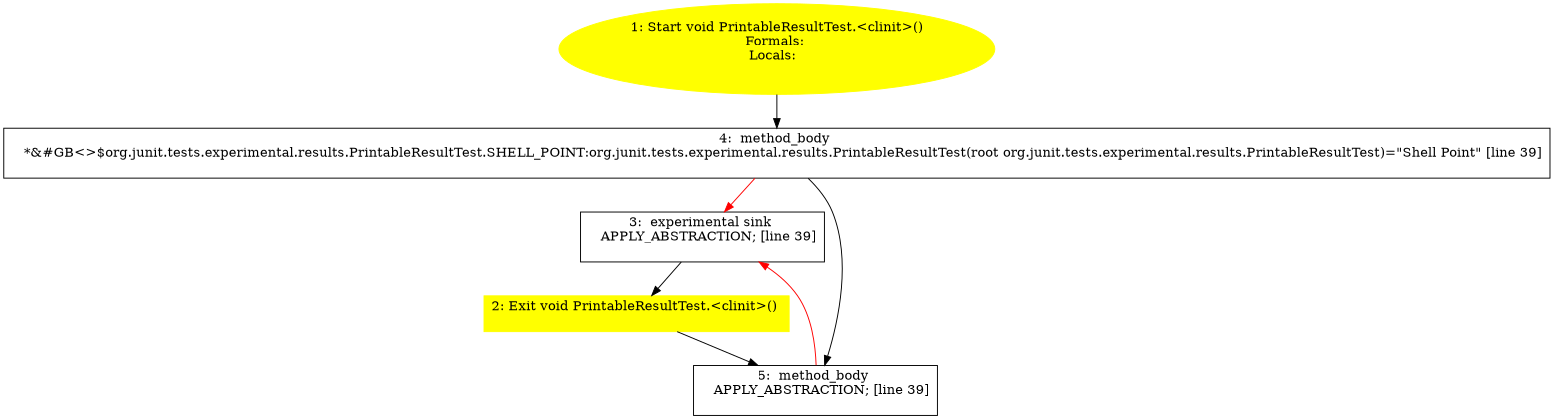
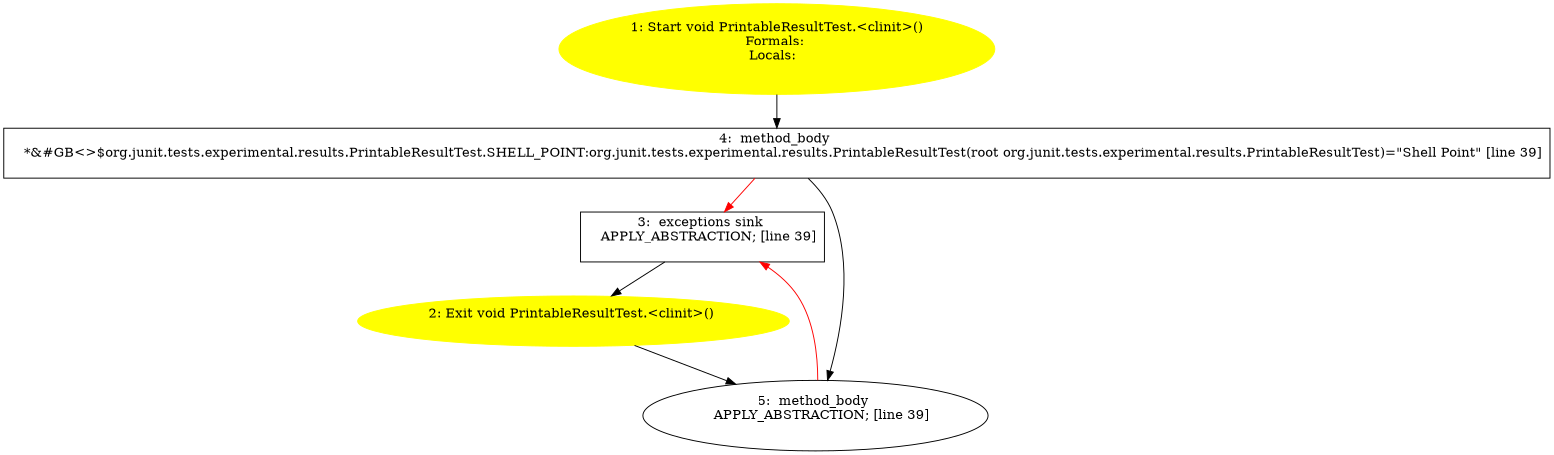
  digraph {
    node [shape=box]
    n1 [color=yellow label="1: Start void PrintableResultTest.<clinit>()\nFormals: \nLocals:  \n  " style=filled shape=""]
    n2 [label="4:  method_body \n   *&#GB<>$org.junit.tests.experimental.results.PrintableResultTest.SHELL_POINT:org.junit.tests.experimental.results.PrintableResultTest(root org.junit.tests.experimental.results.PrintableResultTest)=\"Shell Point\" [line 39]\n "]
-   n3 [label="3:  experimental sink \n   APPLY_ABSTRACTION; [line 39]\n "]
-   n4 [label="5:  method_body \n   APPLY_ABSTRACTION; [line 39]\n "]
-   n5 [color=yellow label="2: Exit void PrintableResultTest.<clinit>() \n  " style=filled]
+   n3 [label="3:  exceptions sink \n   APPLY_ABSTRACTION; [line 39]\n "]
+   n4 [label="5:  method_body \n   APPLY_ABSTRACTION; [line 39]\n " shape=ellipse]
+   n5 [color=yellow label="2: Exit void PrintableResultTest.<clinit>() \n  " style=filled shape=""]
    n1 -> n2
    n2 -> n3 [color=red]
    n2 -> n4
    n3 -> n5
    n4 -> n3 [color=red]
    n5 -> n4
  }
